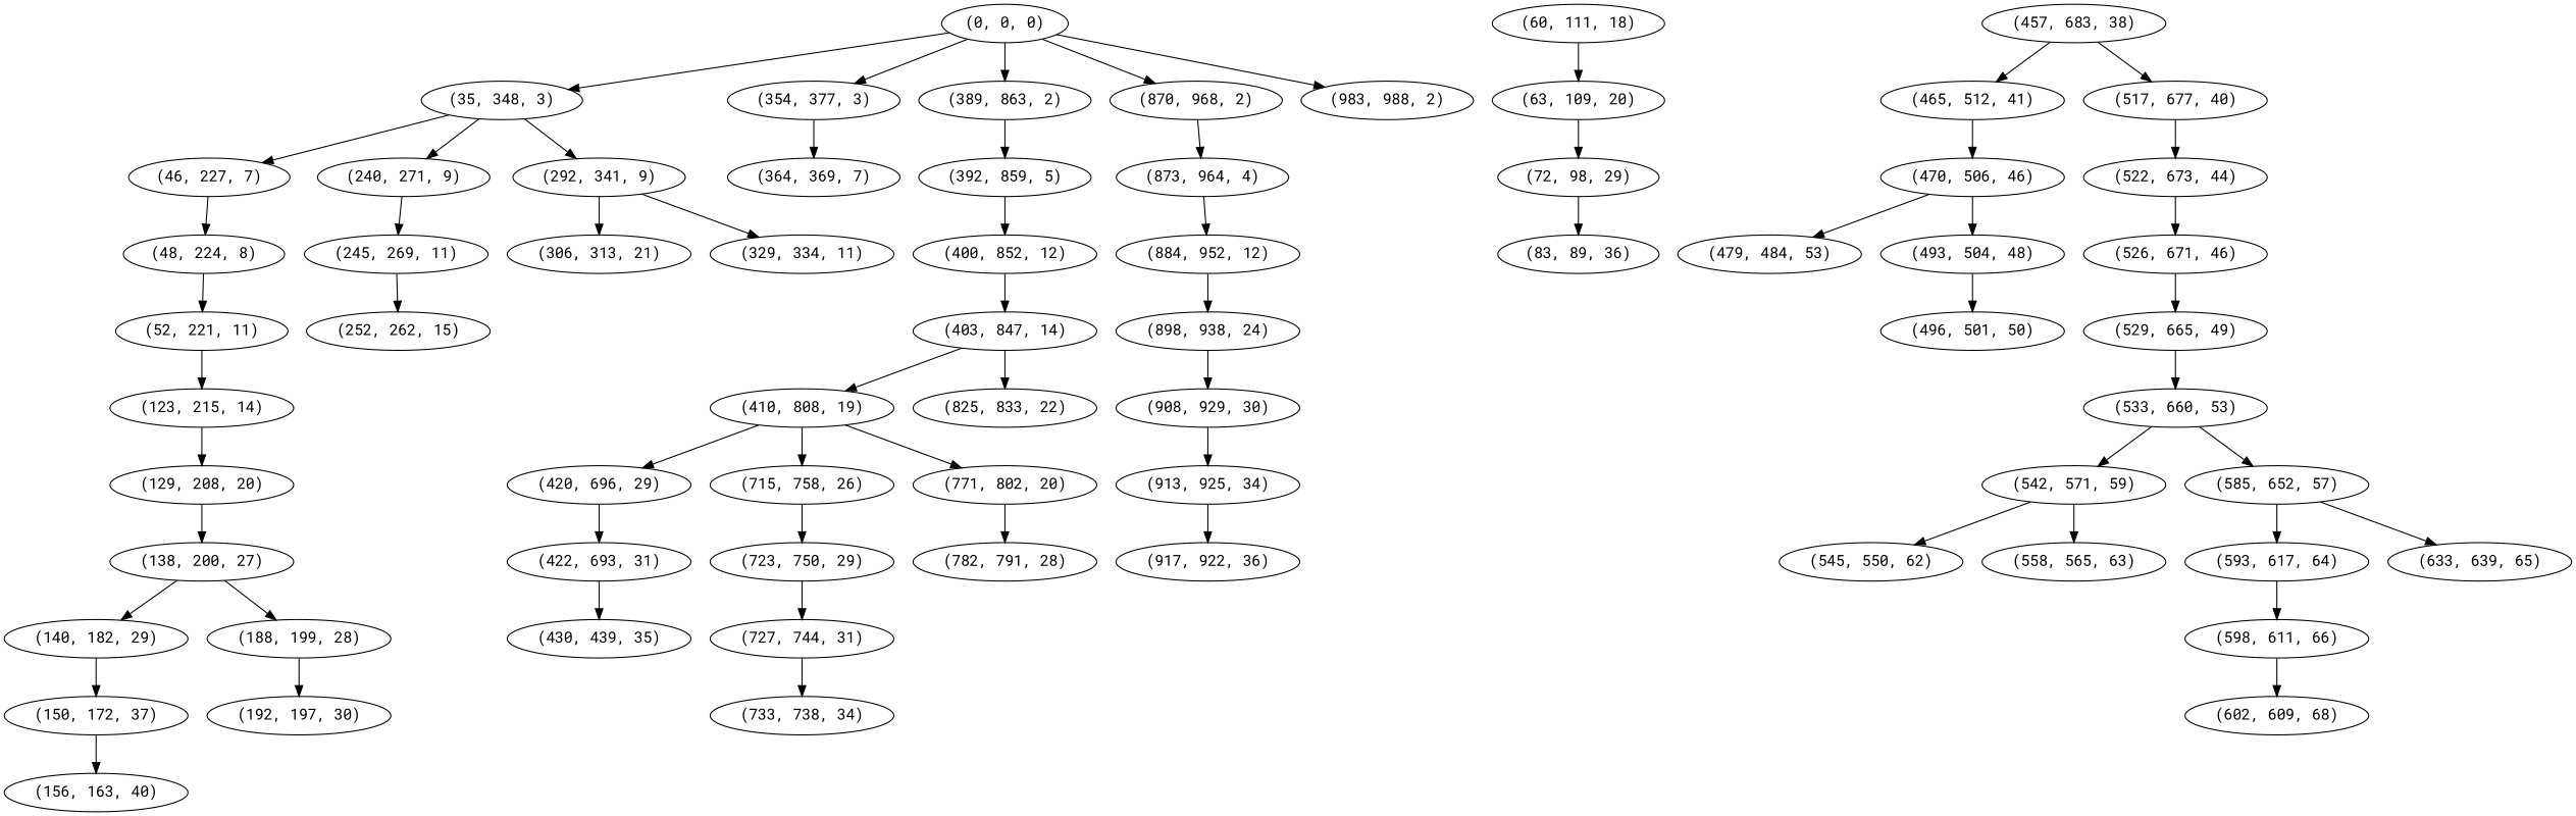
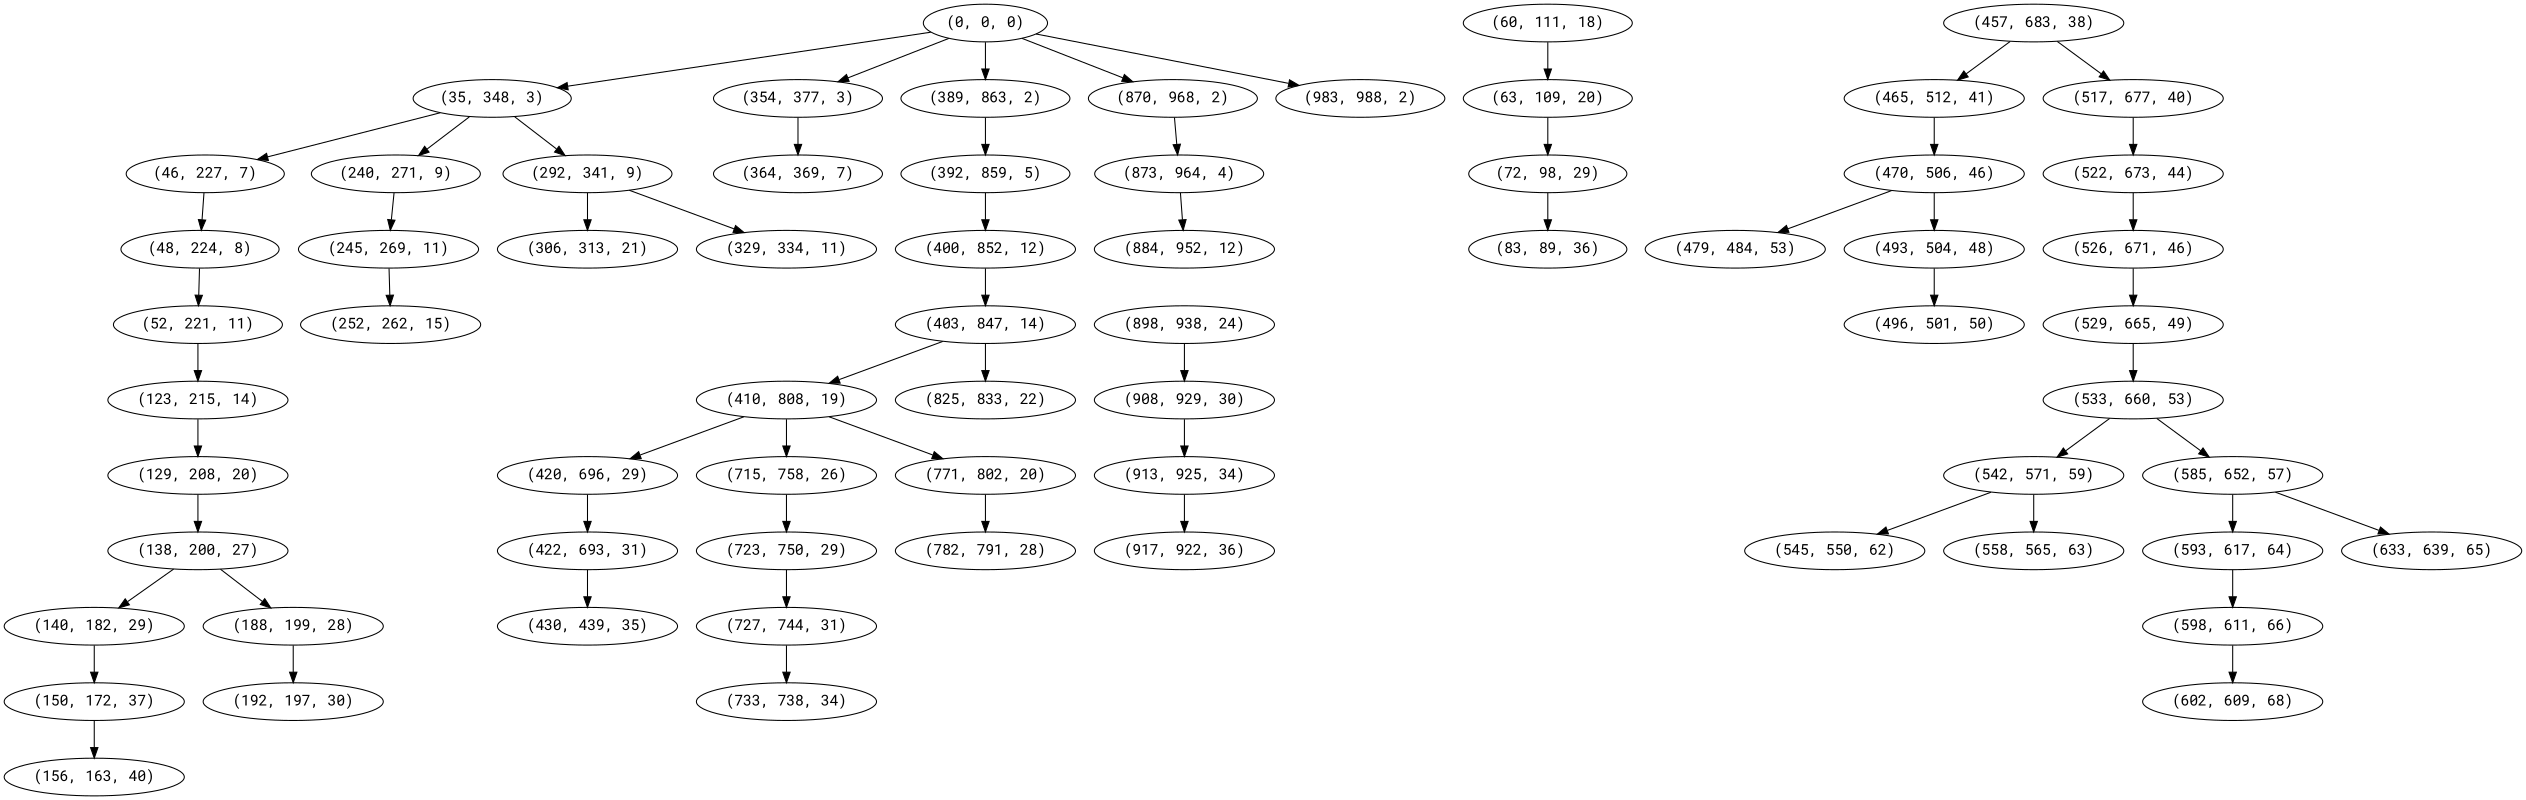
  digraph {
    fontname="Roboto Mono"
    node [fontname="Roboto Mono"]
    edge [fontname="Roboto Mono"]
    "(0, 0, 0)"
    "(35, 348, 3)"
    "(354, 377, 3)"
    "(389, 863, 2)"
    "(870, 968, 2)"
    "(983, 988, 2)"
    "(46, 227, 7)"
    "(240, 271, 9)"
    "(292, 341, 9)"
    "(364, 369, 7)"
    "(392, 859, 5)"
    "(873, 964, 4)"
    "(48, 224, 8)"
    "(245, 269, 11)"
    "(306, 313, 21)"
    "(329, 334, 11)"
    "(52, 221, 11)"
    "(123, 215, 14)"
    "(60, 111, 18)"
    "(63, 109, 20)"
    "(129, 208, 20)"
    "(72, 98, 29)"
    "(83, 89, 36)"
    "(138, 200, 27)"
    "(140, 182, 29)"
    "(188, 199, 28)"
    "(150, 172, 37)"
    "(192, 197, 30)"
    "(156, 163, 40)"
    "(252, 262, 15)"
    "(400, 852, 12)"
    "(403, 847, 14)"
    "(410, 808, 19)"
    "(825, 833, 22)"
    "(420, 696, 29)"
    "(715, 758, 26)"
    "(771, 802, 20)"
    "(422, 693, 31)"
    "(723, 750, 29)"
    "(782, 791, 28)"
    "(430, 439, 35)"
    "(457, 683, 38)"
    "(465, 512, 41)"
    "(517, 677, 40)"
    "(470, 506, 46)"
    "(522, 673, 44)"
    "(479, 484, 53)"
    "(493, 504, 48)"
    "(496, 501, 50)"
    "(526, 671, 46)"
    "(529, 665, 49)"
    "(533, 660, 53)"
    "(542, 571, 59)"
    "(585, 652, 57)"
    "(545, 550, 62)"
    "(558, 565, 63)"
    "(593, 617, 64)"
    "(633, 639, 65)"
    "(598, 611, 66)"
    "(602, 609, 68)"
    "(727, 744, 31)"
    "(733, 738, 34)"
    "(884, 952, 12)"
    "(898, 938, 24)"
    "(908, 929, 30)"
    "(913, 925, 34)"
    "(917, 922, 36)"
    "(0, 0, 0)" -> "(35, 348, 3)"
    "(0, 0, 0)" -> "(354, 377, 3)"
    "(0, 0, 0)" -> "(389, 863, 2)"
    "(0, 0, 0)" -> "(870, 968, 2)"
    "(0, 0, 0)" -> "(983, 988, 2)"
    "(35, 348, 3)" -> "(46, 227, 7)"
    "(35, 348, 3)" -> "(240, 271, 9)"
    "(35, 348, 3)" -> "(292, 341, 9)"
    "(354, 377, 3)" -> "(364, 369, 7)"
    "(389, 863, 2)" -> "(392, 859, 5)"
    "(870, 968, 2)" -> "(873, 964, 4)"
    "(46, 227, 7)" -> "(48, 224, 8)"
    "(240, 271, 9)" -> "(245, 269, 11)"
    "(292, 341, 9)" -> "(306, 313, 21)"
    "(292, 341, 9)" -> "(329, 334, 11)"
    "(392, 859, 5)" -> "(400, 852, 12)"
    "(873, 964, 4)" -> "(884, 952, 12)"
    "(48, 224, 8)" -> "(52, 221, 11)"
    "(245, 269, 11)" -> "(252, 262, 15)"
    "(52, 221, 11)" -> "(123, 215, 14)"
    "(123, 215, 14)" -> "(129, 208, 20)"
    "(60, 111, 18)" -> "(63, 109, 20)"
    "(63, 109, 20)" -> "(72, 98, 29)"
    "(129, 208, 20)" -> "(138, 200, 27)"
    "(72, 98, 29)" -> "(83, 89, 36)"
    "(138, 200, 27)" -> "(140, 182, 29)"
    "(138, 200, 27)" -> "(188, 199, 28)"
    "(140, 182, 29)" -> "(150, 172, 37)"
    "(188, 199, 28)" -> "(192, 197, 30)"
    "(150, 172, 37)" -> "(156, 163, 40)"
    "(400, 852, 12)" -> "(403, 847, 14)"
    "(403, 847, 14)" -> "(410, 808, 19)"
    "(403, 847, 14)" -> "(825, 833, 22)"
    "(410, 808, 19)" -> "(420, 696, 29)"
    "(410, 808, 19)" -> "(715, 758, 26)"
    "(410, 808, 19)" -> "(771, 802, 20)"
    "(420, 696, 29)" -> "(422, 693, 31)"
    "(715, 758, 26)" -> "(723, 750, 29)"
    "(771, 802, 20)" -> "(782, 791, 28)"
    "(422, 693, 31)" -> "(430, 439, 35)"
    "(723, 750, 29)" -> "(727, 744, 31)"
    "(457, 683, 38)" -> "(465, 512, 41)"
    "(457, 683, 38)" -> "(517, 677, 40)"
    "(465, 512, 41)" -> "(470, 506, 46)"
    "(517, 677, 40)" -> "(522, 673, 44)"
    "(470, 506, 46)" -> "(479, 484, 53)"
    "(470, 506, 46)" -> "(493, 504, 48)"
    "(522, 673, 44)" -> "(526, 671, 46)"
    "(493, 504, 48)" -> "(496, 501, 50)"
    "(526, 671, 46)" -> "(529, 665, 49)"
    "(529, 665, 49)" -> "(533, 660, 53)"
    "(533, 660, 53)" -> "(542, 571, 59)"
    "(533, 660, 53)" -> "(585, 652, 57)"
    "(542, 571, 59)" -> "(545, 550, 62)"
    "(542, 571, 59)" -> "(558, 565, 63)"
    "(585, 652, 57)" -> "(593, 617, 64)"
    "(585, 652, 57)" -> "(633, 639, 65)"
    "(593, 617, 64)" -> "(598, 611, 66)"
    "(598, 611, 66)" -> "(602, 609, 68)"
    "(727, 744, 31)" -> "(733, 738, 34)"
-   "(884, 952, 12)" -> "(898, 938, 24)"
    "(898, 938, 24)" -> "(908, 929, 30)"
    "(908, 929, 30)" -> "(913, 925, 34)"
    "(913, 925, 34)" -> "(917, 922, 36)"
  }
